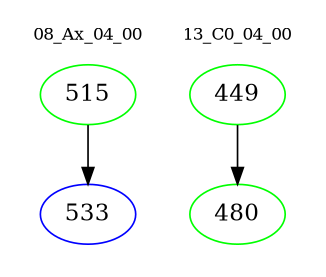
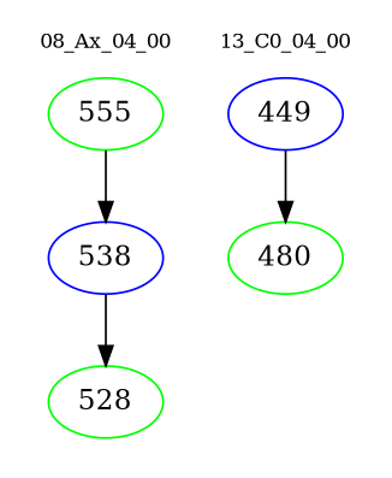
  digraph {
    node [color=green]
    edge [color=black]
-   n1 [color=blue label=533]
-   n3 [label=515]
-   n4 [label=449]
+   n1 [color=blue label=538]
+   n2 [label=528]
+   n3 [label=555]
+   n4 [color=blue label=449]
    n5 [label=480]
    subgraph cluster_1 {
      color=white
      fontsize=10
      label="08_Ax_04_00"
      n1
+     n2
      n3
    }
    subgraph cluster_2 {
      color=white
      fontsize=10
      label="13_C0_04_00"
      n4
      n5
    }
+   n1 -> n2
    n3 -> n1
    n4 -> n5
  }
